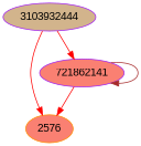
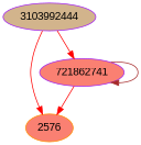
  digraph {
    fontname="Liberation Sans"
    node [color=purple fillcolor=salmon fontname="Liberation Sans" style=filled]
    edge [color=red fontname="Liberation Sans"]
-   3103932444 [fillcolor=tan]
+   3103932444 [fillcolor=tan label=3103992444]
    n2 [color=darkorange label=2576]
-   721862741 [label=721862141]
+   721862741
    3103932444 -> n2
    3103932444 -> 721862741
    721862741 -> n2
    721862741 -> 721862741 [color=brown]
  }
